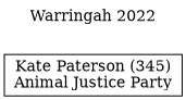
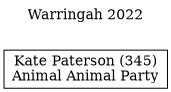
  digraph {
    label="Warringah 2022"
    labelloc=t
    mclimit=10
-   n1 [label="Kate Paterson (345)\nAnimal Justice Party" shape=box]
+   n1 [label="Kate Paterson (345)\nAnimal Animal Party" shape=box]
  }
